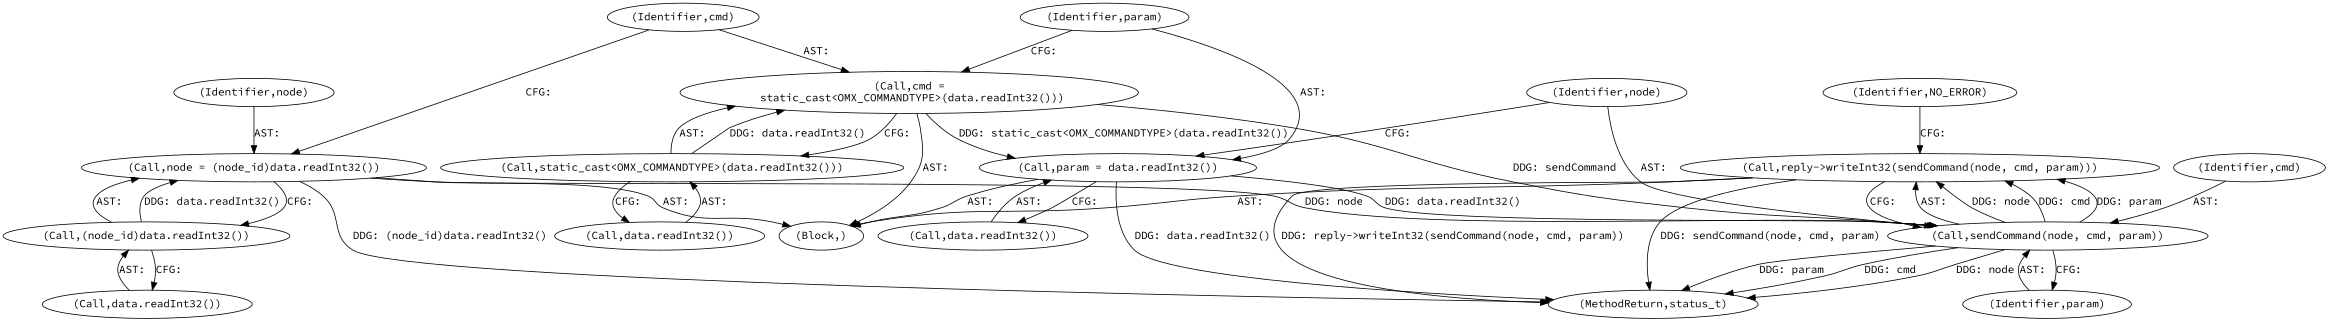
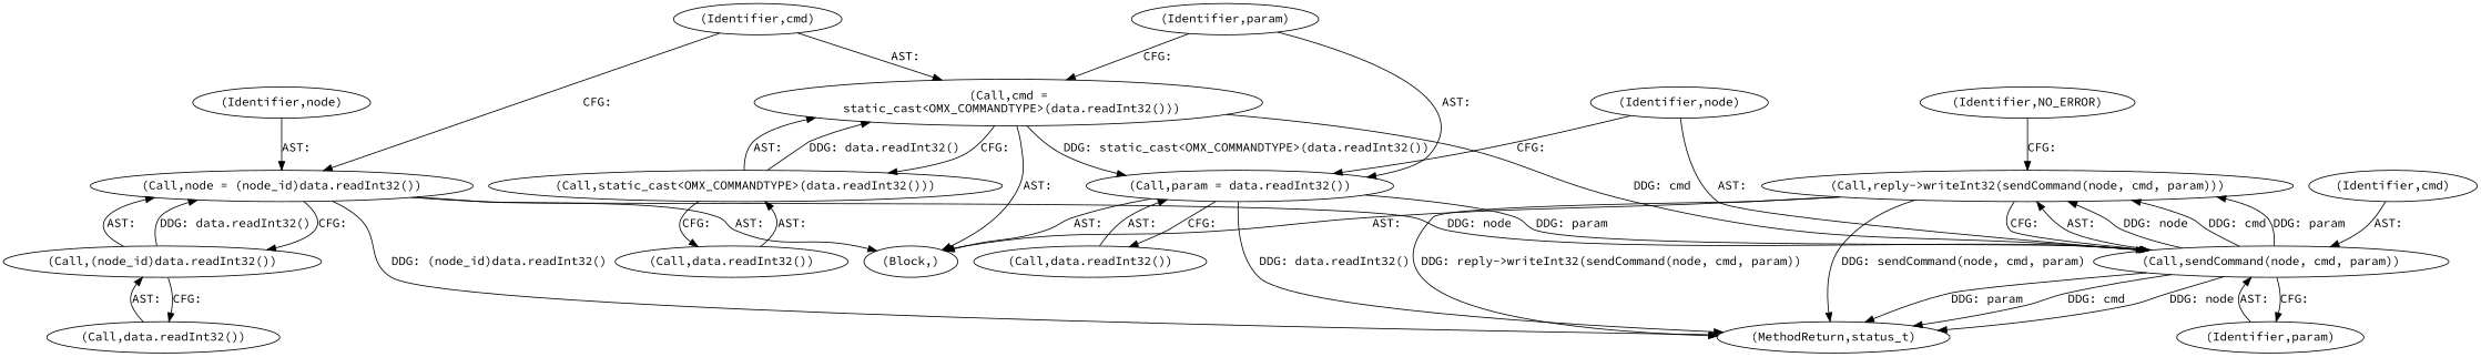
  digraph {
    fontname="Source Code Pro"
    node [fontname="Source Code Pro"]
    edge [fontname="Source Code Pro"]
    n1 [label="(Call,reply->writeInt32(sendCommand(node, cmd, param)))"]
    n2 [label="(Call,sendCommand(node, cmd, param))"]
    n3 [label="(MethodReturn,status_t)"]
    n4 [label="(Block,)"]
    n5 [label="(Identifier,param)"]
    n6 [label="(Call,node = (node_id)data.readInt32())"]
    n7 [label="(Call,(node_id)data.readInt32())"]
    n8 [label="(Call,data.readInt32())"]
    n9 [label="(Call,cmd =\n static_cast<OMX_COMMANDTYPE>(data.readInt32()))"]
    n10 [label="(Call,static_cast<OMX_COMMANDTYPE>(data.readInt32()))"]
    n11 [label="(Call,param = data.readInt32())"]
    n12 [label="(Call,data.readInt32())"]
    n13 [label="(Call,data.readInt32())"]
    n14 [label="(Identifier,node)"]
    n15 [label="(Identifier,cmd)"]
    n16 [label="(Identifier,node)"]
    n17 [label="(Identifier,NO_ERROR)"]
    n18 [label="(Identifier,cmd)"]
    n19 [label="(Identifier,param)"]
    n1 -> n2 [label="CFG: "]
    n1 -> n3 [label="DDG: reply->writeInt32(sendCommand(node, cmd, param))"]
    n1 -> n3 [label="DDG: sendCommand(node, cmd, param)"]
    n1 -> n4 [label="AST: "]
    n2 -> n1 [label="AST: "]
    n2 -> n1 [label="DDG: node"]
    n2 -> n1 [label="DDG: cmd"]
    n2 -> n1 [label="DDG: param"]
    n2 -> n3 [label="DDG: param"]
    n2 -> n3 [label="DDG: cmd"]
    n2 -> n3 [label="DDG: node"]
    n2 -> n5 [label="CFG: "]
    n5 -> n2 [label="AST: "]
    n6 -> n2 [label="DDG: node"]
    n6 -> n3 [label="DDG: (node_id)data.readInt32()"]
    n6 -> n4 [label="AST: "]
    n6 -> n7 [label="CFG: "]
    n7 -> n6 [label="AST: "]
    n7 -> n6 [label="DDG: data.readInt32()"]
    n7 -> n8 [label="CFG: "]
    n8 -> n7 [label="AST: "]
-   n9 -> n2 [label="DDG: sendCommand"]
+   n9 -> n2 [label="DDG: cmd"]
    n9 -> n4 [label="AST: "]
    n9 -> n10 [label="CFG: "]
    n9 -> n11 [label="DDG: static_cast<OMX_COMMANDTYPE>(data.readInt32())"]
    n10 -> n9 [label="AST: "]
    n10 -> n9 [label="DDG: data.readInt32()"]
    n10 -> n12 [label="CFG: "]
-   n11 -> n2 [label="DDG: data.readInt32()"]
+   n11 -> n2 [label="DDG: param"]
    n11 -> n3 [label="DDG: data.readInt32()"]
    n11 -> n4 [label="AST: "]
    n11 -> n13 [label="CFG: "]
    n12 -> n10 [label="AST: "]
    n13 -> n11 [label="AST: "]
    n14 -> n2 [label="AST: "]
    n14 -> n11 [label="CFG: "]
    n15 -> n6 [label="CFG: "]
    n15 -> n9 [label="AST: "]
    n16 -> n6 [label="AST: "]
    n17 -> n1 [label="CFG: "]
    n18 -> n2 [label="AST: "]
    n19 -> n9 [label="CFG: "]
    n19 -> n11 [label="AST: "]
  }
